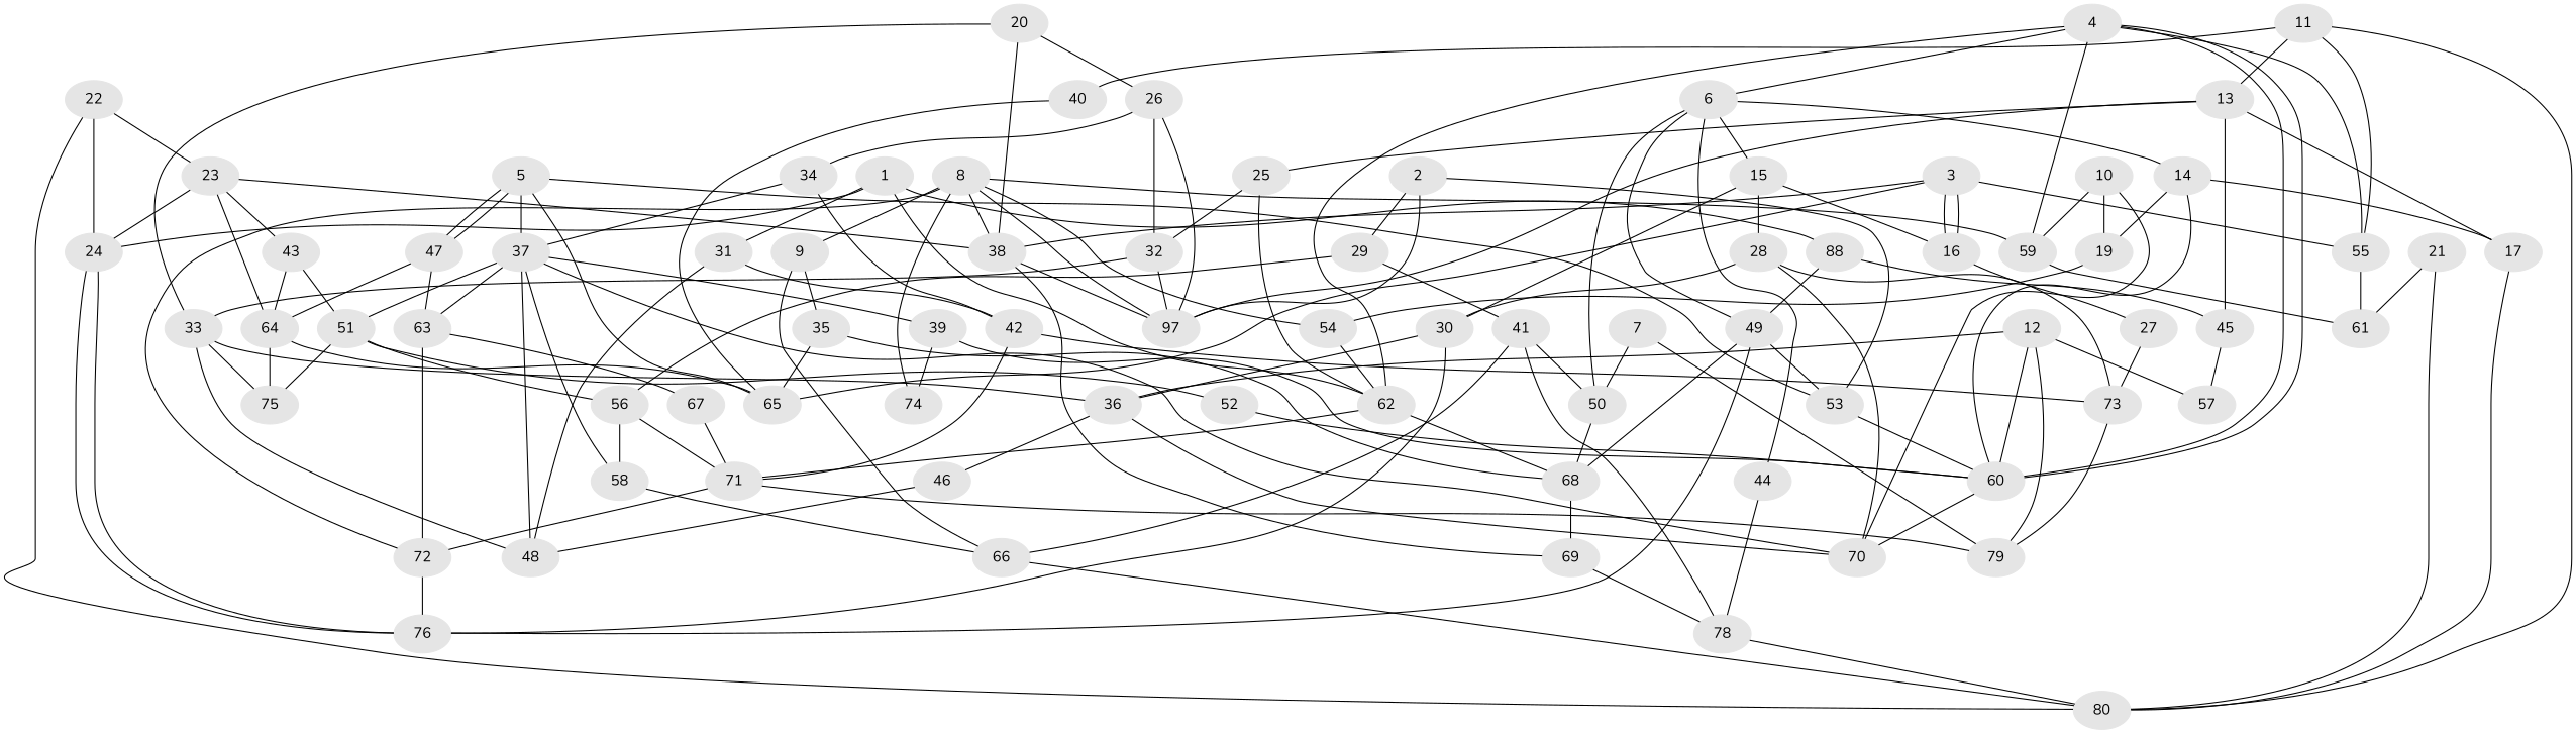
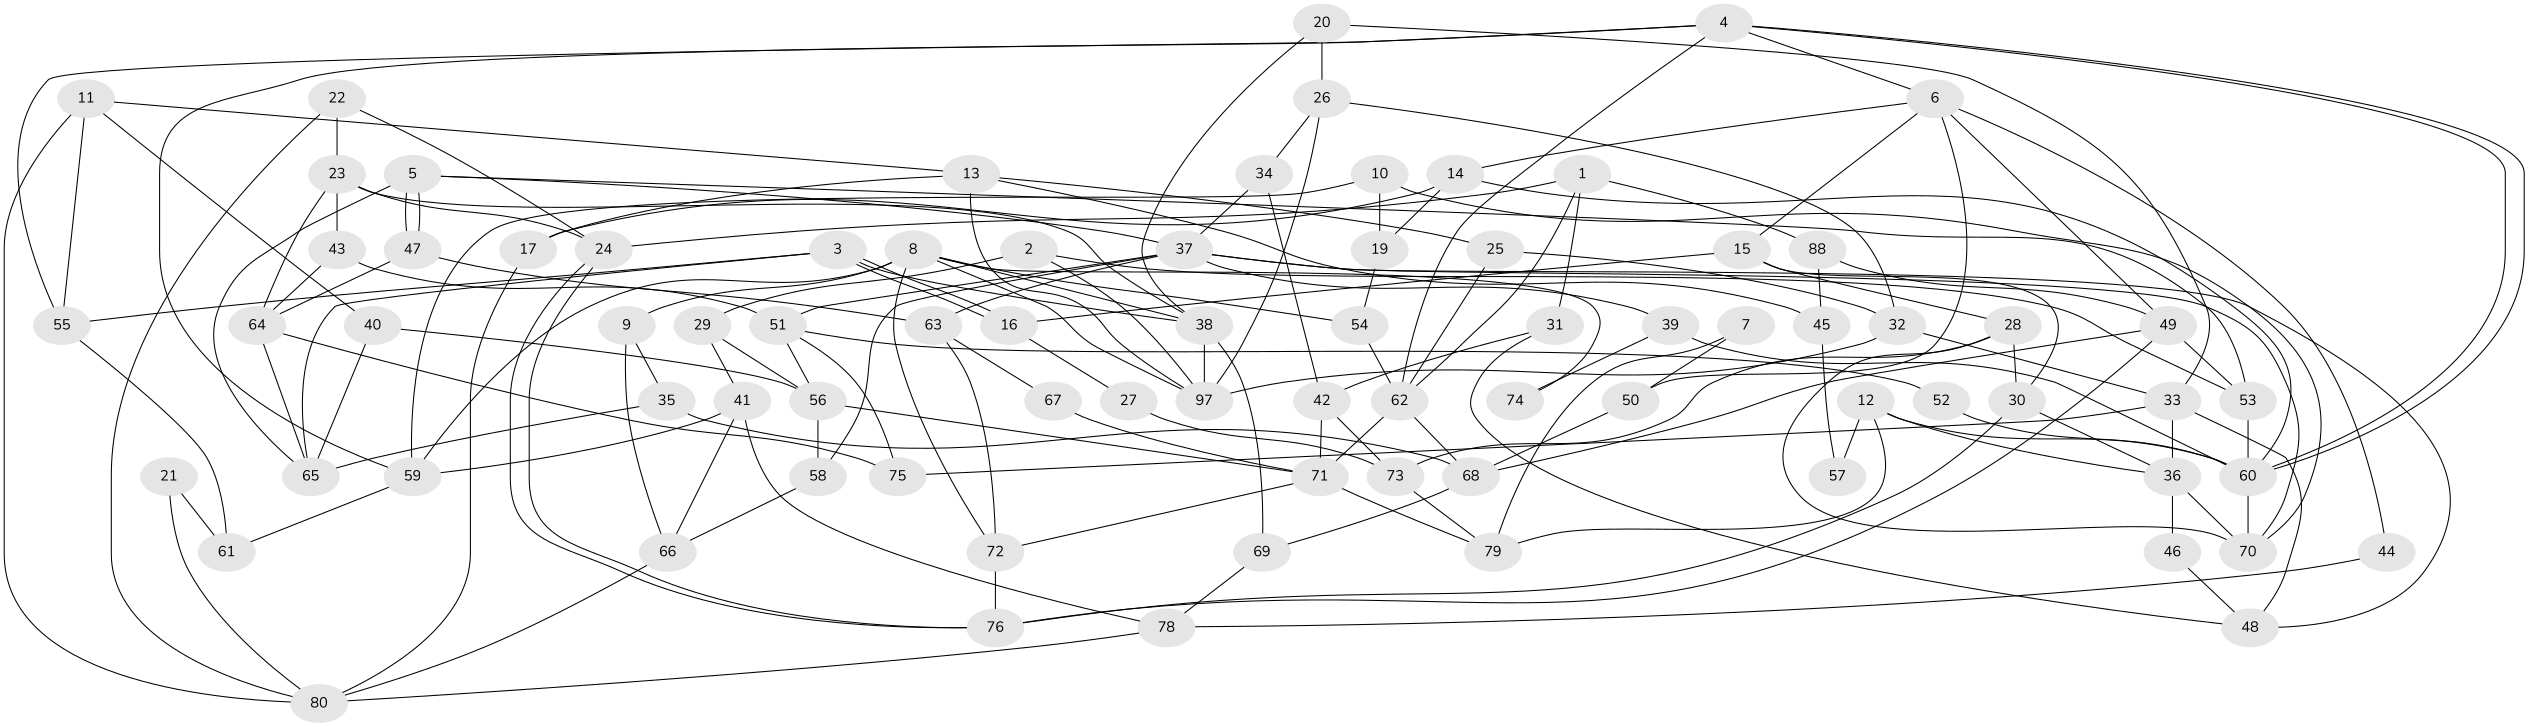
  graph {
    fontname=Nunito
    node [color=gray90 fontname=Nunito style=filled]
    edge [fontname=Nunito]
    n1 [label=88]
    1
    24
    31
    62
    49
    45
    76
    42
    48
    68
    71
    2
    29
    53
    n16 [label=97]
    41
    56
    60
    3
    16
    38
    55
    65
    27
    69
    61
    4
    6
    59
    14
    15
    44
    50
    70
    5
    37
    47
    39
    51
    58
    63
    64
    19
    17
    28
    30
    78
    7
    79
    8
    9
    54
    72
    74
    35
    66
    80
    10
    11
    13
    40
    25
    12
    36
    57
    46
    32
    73
    20
    26
    33
    34
    75
    21
    22
    23
    43
    52
    67
    n1 -- 49
    n1 -- 45
    1 -- n1
    1 -- 24
    1 -- 31
    1 -- 62
    24 -- 76
    24 -- 76
    31 -- 42
    31 -- 48
    62 -- 68
    62 -- 71
    49 -- 76
    49 -- 68
    49 -- 53
    45 -- 57
    42 -- 71
    42 -- 73
    68 -- 69
    71 -- 79
    71 -- 72
    2 -- 29
    2 -- 53
    2 -- n16
    29 -- 41
    29 -- 56
    53 -- 60
-   41 -- 50
+   41 -- 59
    41 -- 78
    41 -- 66
    56 -- 71
    56 -- 58
    60 -- 70
    3 -- 16
    3 -- 16
    3 -- 38
    3 -- 55
    3 -- 65
    16 -- 27
    38 -- n16
    38 -- 69
    55 -- 61
    27 -- 73
    69 -- 78
    4 -- 62
    4 -- 60
    4 -- 60
    4 -- 55
    4 -- 6
    4 -- 59
    6 -- 49
    6 -- 14
    6 -- 15
    6 -- 44
    6 -- 50
    59 -- 61
    14 -- 60
    14 -- 19
    14 -- 17
    15 -- 16
    15 -- 28
    15 -- 30
    44 -- 78
    50 -- 68
    5 -- 53
    5 -- 65
    5 -- 37
    5 -- 47
    5 -- 47
    37 -- 48
    37 -- 70
    37 -- 39
    37 -- 51
    37 -- 58
    37 -- 63
    47 -- 63
    47 -- 64
    39 -- 60
    39 -- 74
    51 -- 56
    51 -- 75
    51 -- 52
    58 -- 66
    63 -- 72
    63 -- 67
    64 -- 65
    64 -- 75
    19 -- 54
    17 -- 80
    28 -- 70
    28 -- 30
    28 -- 73
    30 -- 76
    30 -- 36
    78 -- 80
    7 -- 50
    7 -- 79
    8 -- n16
    8 -- 38
    8 -- 59
    8 -- 9
    8 -- 54
    8 -- 72
    8 -- 74
    9 -- 35
    9 -- 66
    54 -- 62
    72 -- 76
    35 -- 68
    35 -- 65
    66 -- 80
    10 -- 59
    10 -- 70
    10 -- 19
    11 -- 55
    11 -- 80
    11 -- 13
    11 -- 40
    13 -- 45
    13 -- n16
    13 -- 17
    13 -- 25
+   40 -- 56
    40 -- 65
    25 -- 62
    25 -- 32
    12 -- 60
    12 -- 79
    12 -- 36
    12 -- 57
    36 -- 70
    36 -- 46
    46 -- 48
    32 -- n16
    32 -- 33
    73 -- 79
    20 -- 38
    20 -- 26
    20 -- 33
    26 -- n16
    26 -- 32
    26 -- 34
    33 -- 48
    33 -- 36
    33 -- 75
    34 -- 42
    34 -- 37
    21 -- 61
    21 -- 80
    22 -- 24
    22 -- 80
    22 -- 23
    23 -- 24
    23 -- 38
    23 -- 64
    23 -- 43
    43 -- 51
    43 -- 64
    52 -- 60
    67 -- 71
  }
